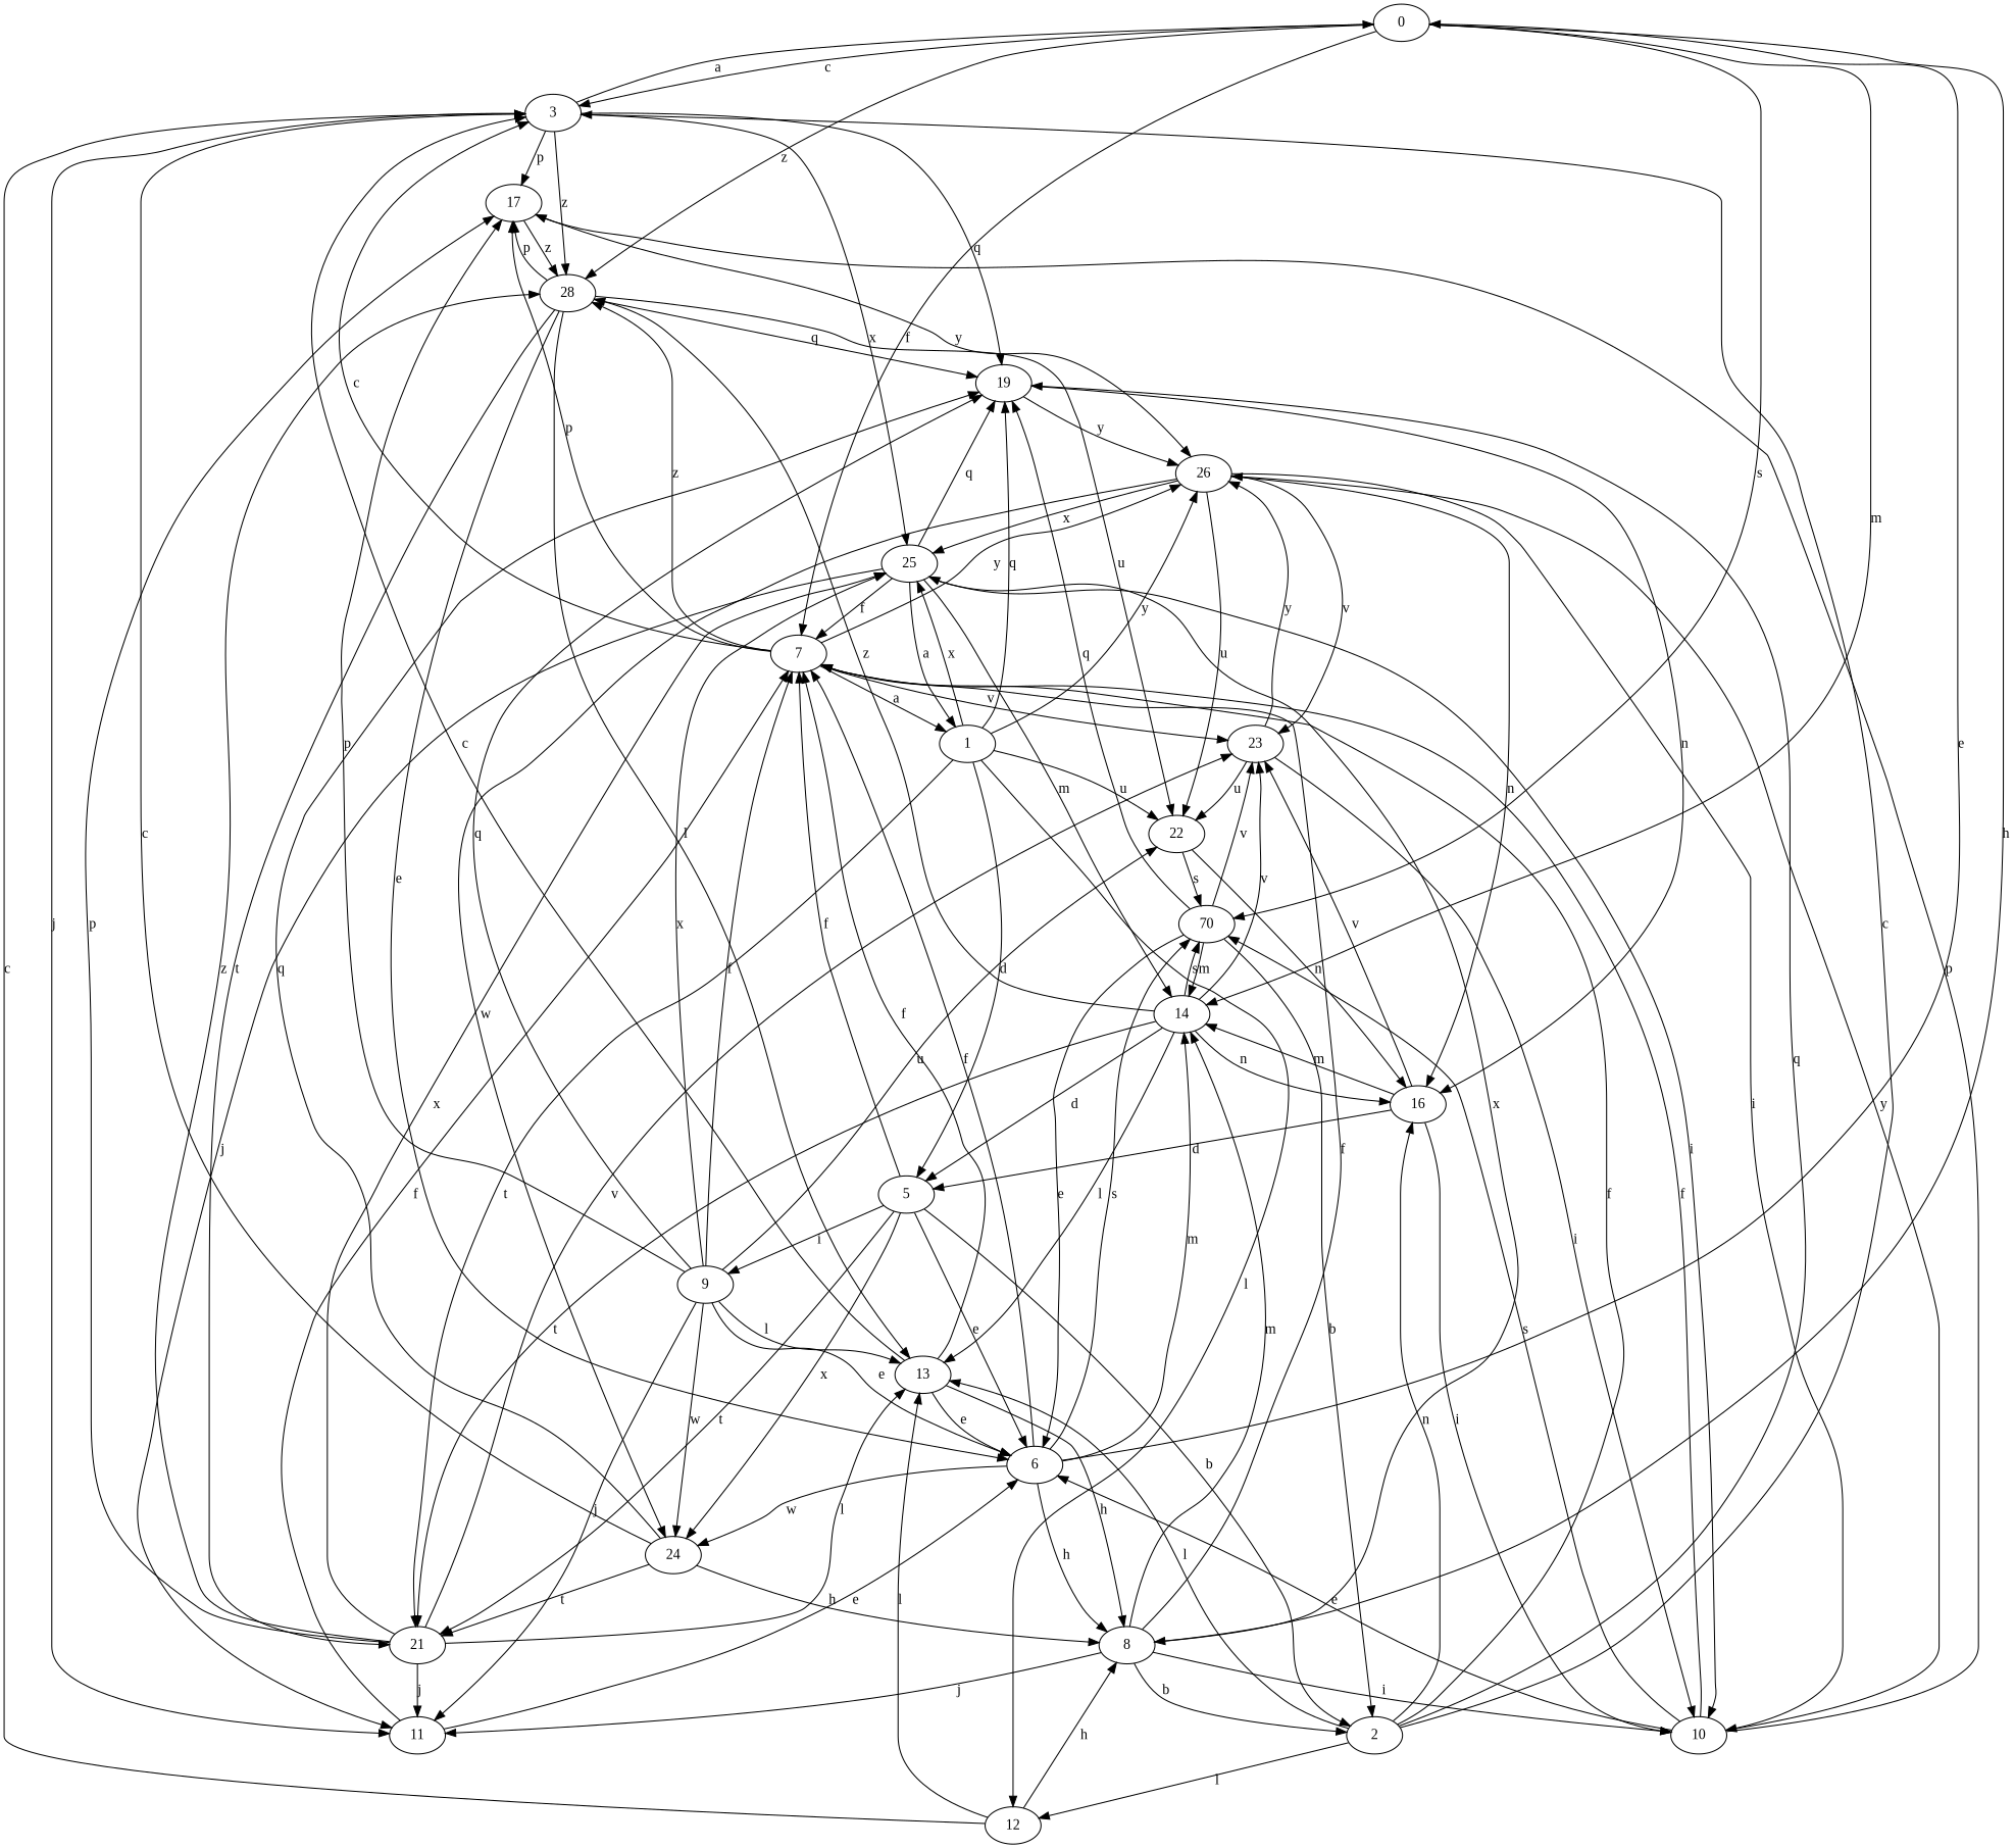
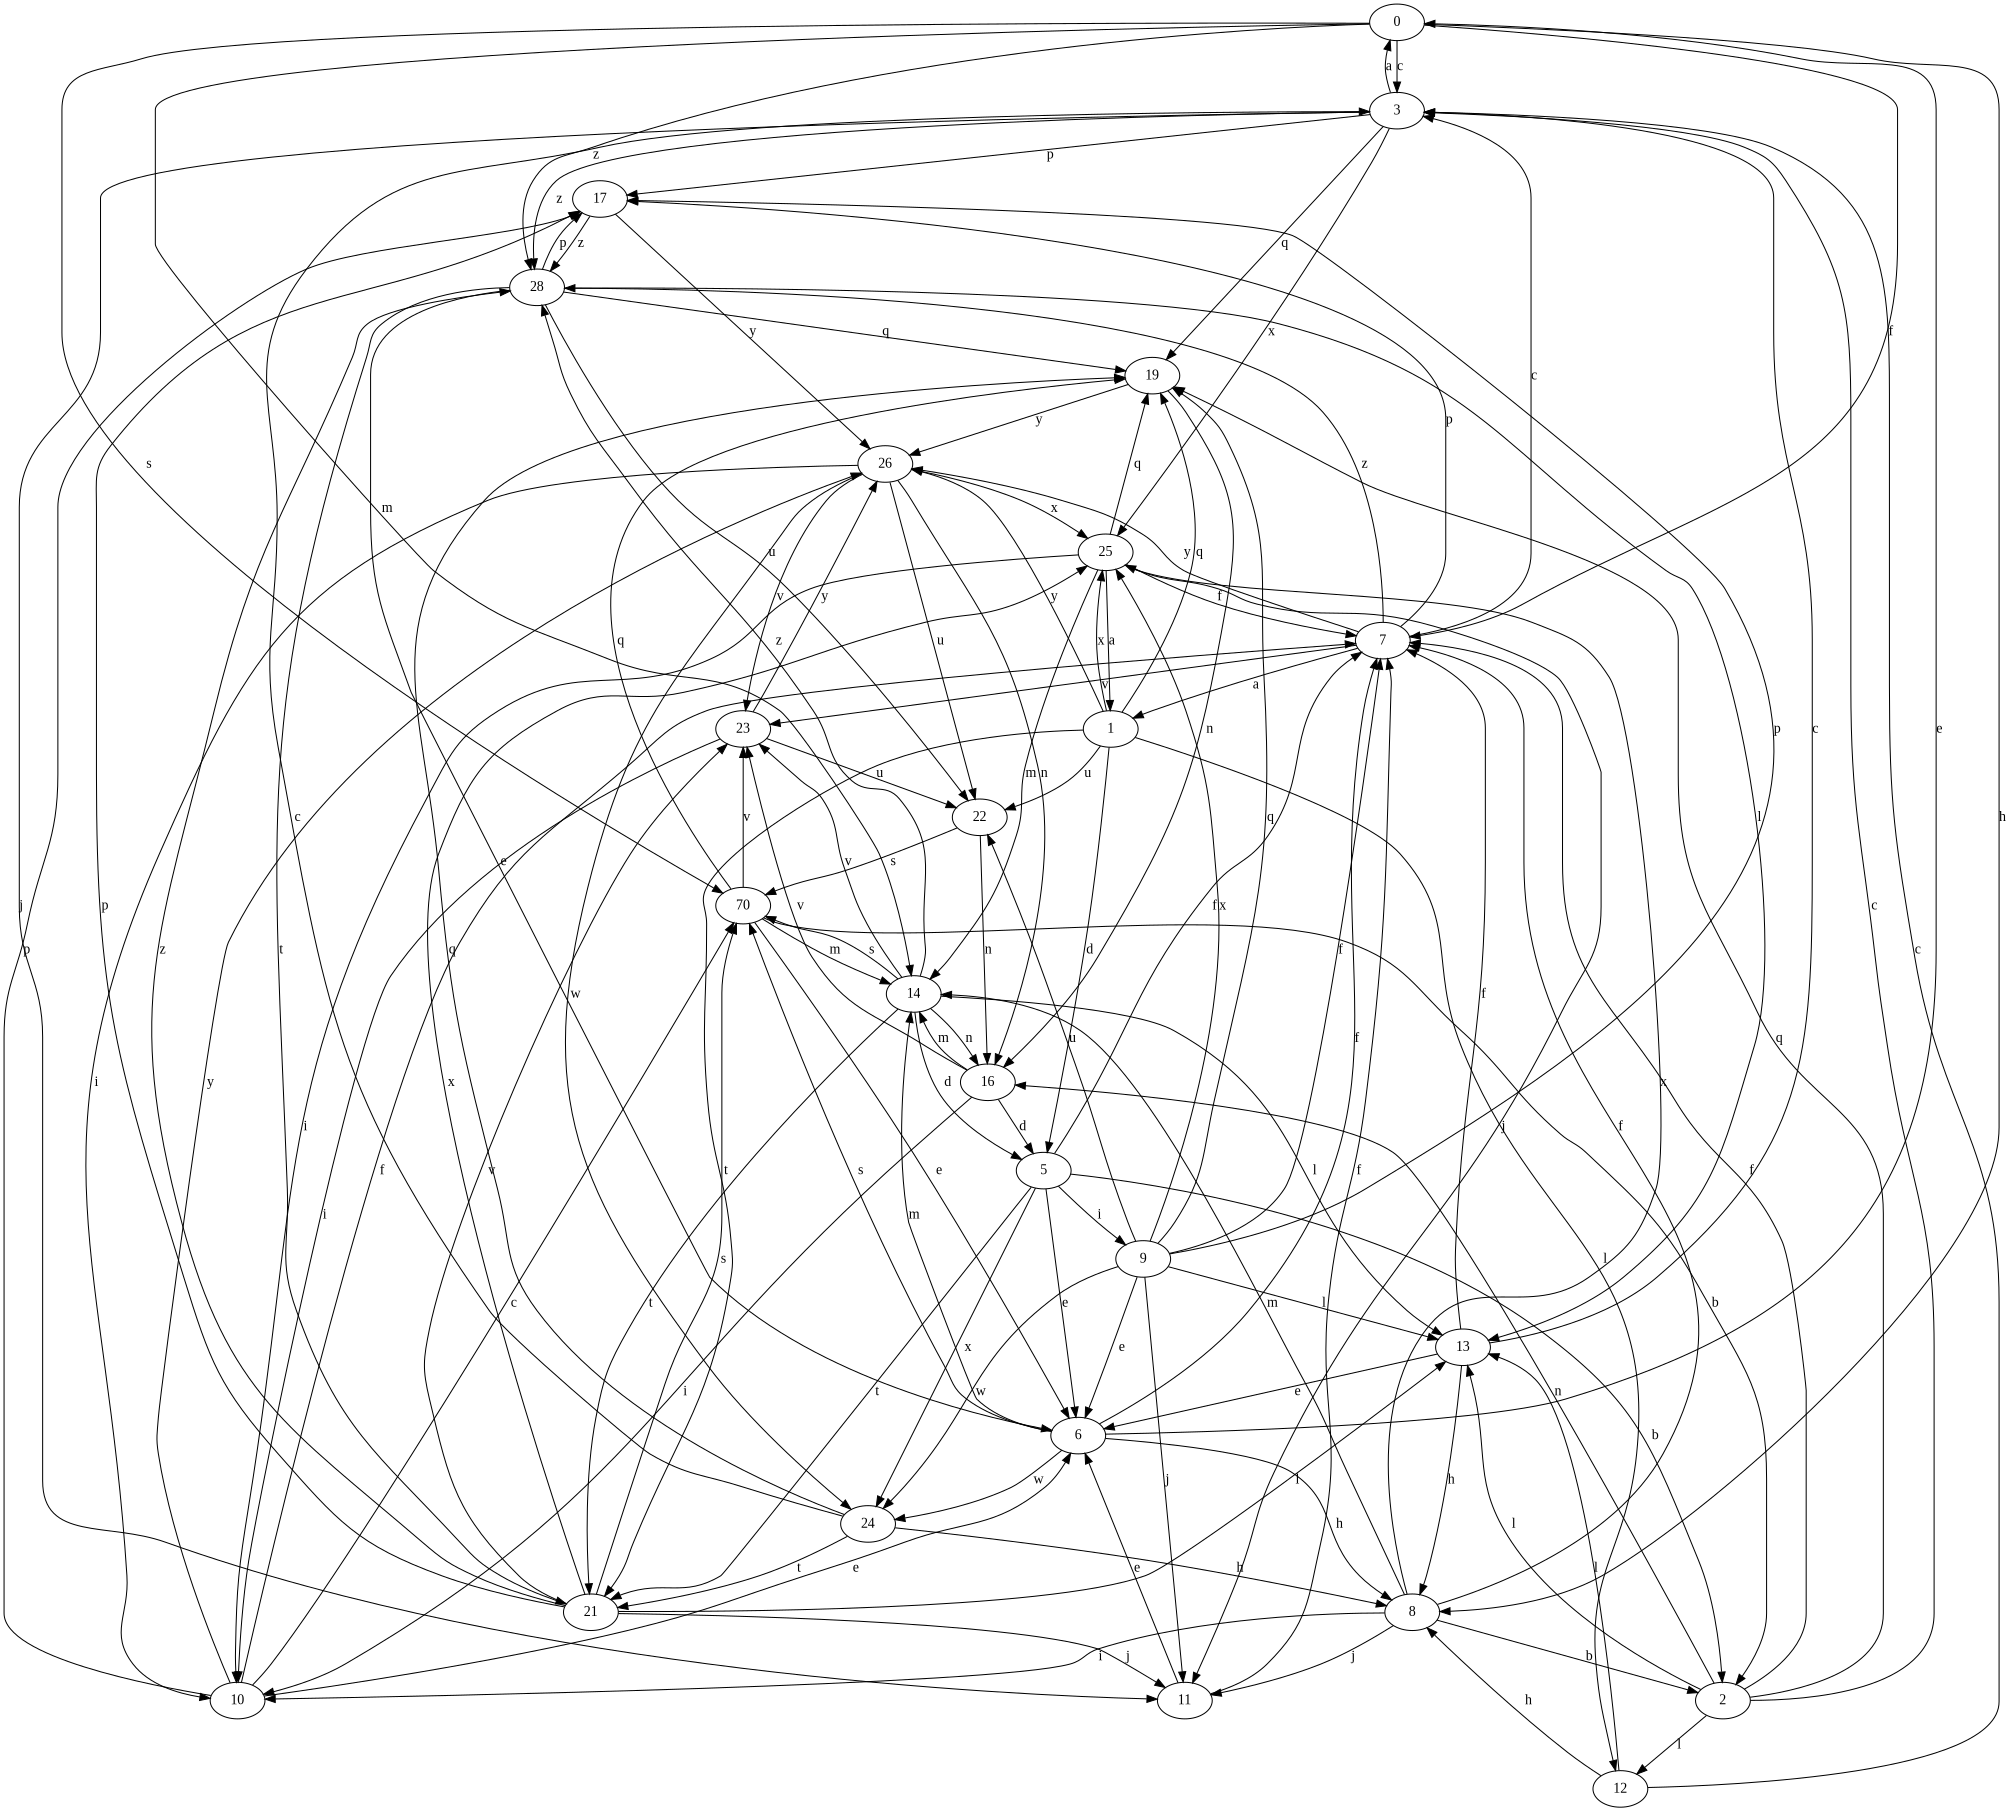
  strict digraph {
    fontname="Liberation Serif"
    node [fontname="Liberation Serif"]
    edge [fontname="Liberation Serif"]
    0
    3
    7
    8
    14
    n6 [label=70]
    28
    19
    25
    11
    17
    6
    24
    1
    26
    23
    2
    10
    5
    21
    13
    16
    22
    12
    9
    0 -> 3 [label=c]
    0 -> 7 [label=f]
    0 -> 8 [label=h]
    0 -> 14 [label=m]
    0 -> n6 [label=s]
    0 -> 28 [label=z]
    3 -> 0 [label=a]
    3 -> 28 [label=z]
    3 -> 19 [label=q]
    3 -> 25 [label=x]
    3 -> 11 [label=j]
    3 -> 17 [label=p]
    7 -> 3 [label=c]
    7 -> 28 [label=z]
    7 -> 17 [label=p]
    7 -> 1 [label=a]
    7 -> 26 [label=y]
    7 -> 23 [label=v]
    8 -> 7 [label=f]
    8 -> 14 [label=m]
    8 -> 25 [label=x]
    8 -> 11 [label=j]
    8 -> 2 [label=b]
    8 -> 10 [label=i]
    14 -> n6 [label=s]
    14 -> 28 [label=z]
    14 -> 23 [label=v]
    14 -> 5 [label=d]
    14 -> 21 [label=t]
    14 -> 13 [label=l]
    14 -> 16 [label=n]
    n6 -> 14 [label=m]
    n6 -> 19 [label=q]
    n6 -> 6 [label=e]
    n6 -> 23 [label=v]
    n6 -> 2 [label=b]
    28 -> 19 [label=q]
    28 -> 17 [label=p]
    28 -> 6 [label=e]
    28 -> 21 [label=t]
    28 -> 13 [label=l]
    28 -> 22 [label=u]
    19 -> 26 [label=y]
    19 -> 16 [label=n]
    25 -> 7 [label=f]
    25 -> 14 [label=m]
    25 -> 19 [label=q]
    25 -> 11 [label=j]
    25 -> 1 [label=a]
    25 -> 10 [label=i]
    11 -> 7 [label=f]
    11 -> 6 [label=e]
    17 -> 28 [label=z]
    17 -> 26 [label=y]
    6 -> 0 [label=e]
    6 -> 7 [label=f]
    6 -> 8 [label=h]
    6 -> 14 [label=m]
    6 -> n6 [label=s]
    6 -> 24 [label=w]
    24 -> 3 [label=c]
    24 -> 8 [label=h]
    24 -> 19 [label=q]
    24 -> 21 [label=t]
    1 -> 19 [label=q]
    1 -> 25 [label=x]
    1 -> 26 [label=y]
    1 -> 5 [label=d]
    1 -> 21 [label=t]
    1 -> 22 [label=u]
    1 -> 12 [label=l]
    26 -> 25 [label=x]
    26 -> 24 [label=w]
    26 -> 23 [label=v]
    26 -> 10 [label=i]
    26 -> 16 [label=n]
    26 -> 22 [label=u]
    23 -> 26 [label=y]
    23 -> 10 [label=i]
    23 -> 22 [label=u]
    2 -> 3 [label=c]
    2 -> 7 [label=f]
    2 -> 19 [label=q]
    2 -> 13 [label=l]
    2 -> 16 [label=n]
    2 -> 12 [label=l]
    10 -> 7 [label=f]
-   10 -> n6 [label=s]
+   10 -> n6 [label=c]
    10 -> 17 [label=p]
    10 -> 6 [label=e]
    10 -> 26 [label=y]
    5 -> 7 [label=f]
    5 -> 6 [label=e]
    5 -> 24 [label=x]
    5 -> 2 [label=b]
    5 -> 21 [label=t]
    5 -> 9 [label=i]
+   21 -> n6 [label=s]
    21 -> 28 [label=z]
    21 -> 25 [label=x]
    21 -> 11 [label=j]
    21 -> 17 [label=p]
    21 -> 23 [label=v]
    21 -> 13 [label=l]
    13 -> 3 [label=c]
    13 -> 7 [label=f]
    13 -> 8 [label=h]
    13 -> 6 [label=e]
    16 -> 14 [label=m]
    16 -> 23 [label=v]
    16 -> 10 [label=i]
    16 -> 5 [label=d]
    22 -> n6 [label=s]
    22 -> 16 [label=n]
    12 -> 3 [label=c]
    12 -> 8 [label=h]
    12 -> 13 [label=l]
    9 -> 7 [label=f]
    9 -> 19 [label=q]
    9 -> 25 [label=x]
    9 -> 11 [label=j]
    9 -> 17 [label=p]
    9 -> 6 [label=e]
    9 -> 24 [label=w]
    9 -> 13 [label=l]
    9 -> 22 [label=u]
  }
